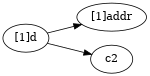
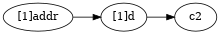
  strict digraph {
    rankdir=LR
    "[1]addr" [complexity=3 importance=109.719979748 rank=36.5733265828]
    "[1]d" [complexity=2 importance=0.439999918533 rank=0.219999959267]
    n3 [complexity=0 importance=0.200000023933 label=c2 rank=0.0]
-   "[1]d" -> "[1]addr"
+   "[1]addr" -> "[1]d"
    "[1]d" -> n3
  }
